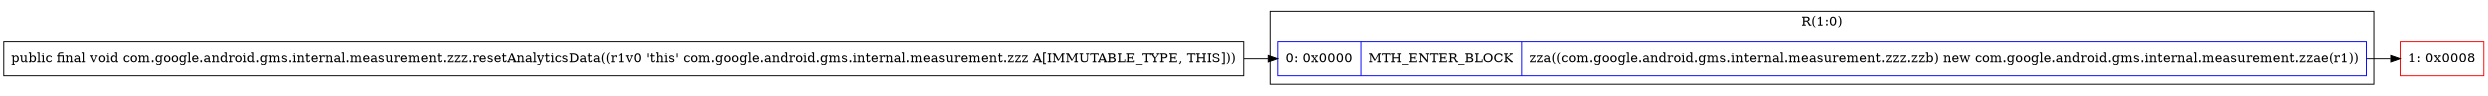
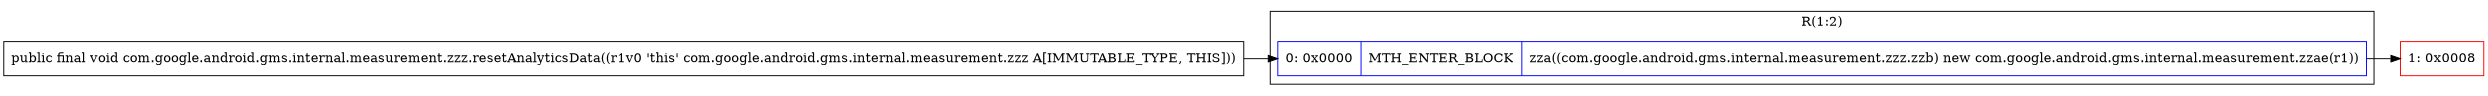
  digraph {
    rankdir=LR
    fontname="DejaVu Serif"
    node [shape=record fontname="DejaVu Serif"]
    edge [fontname="DejaVu Serif"]
    n1 [color=blue label="{0\:\ 0x0000|MTH_ENTER_BLOCK\l|zza((com.google.android.gms.internal.measurement.zzz.zzb) new com.google.android.gms.internal.measurement.zzae(r1))\l}"]
    n2 [color=red label="{1\:\ 0x0008}"]
    n3 [label="{public final void com.google.android.gms.internal.measurement.zzz.resetAnalyticsData((r1v0 'this' com.google.android.gms.internal.measurement.zzz A[IMMUTABLE_TYPE, THIS])) }"]
    subgraph cluster_1 {
-     label="R(1:0)"
+     label="R(1:2)"
      n1
    }
    n1 -> n2
    n3 -> n1
  }
